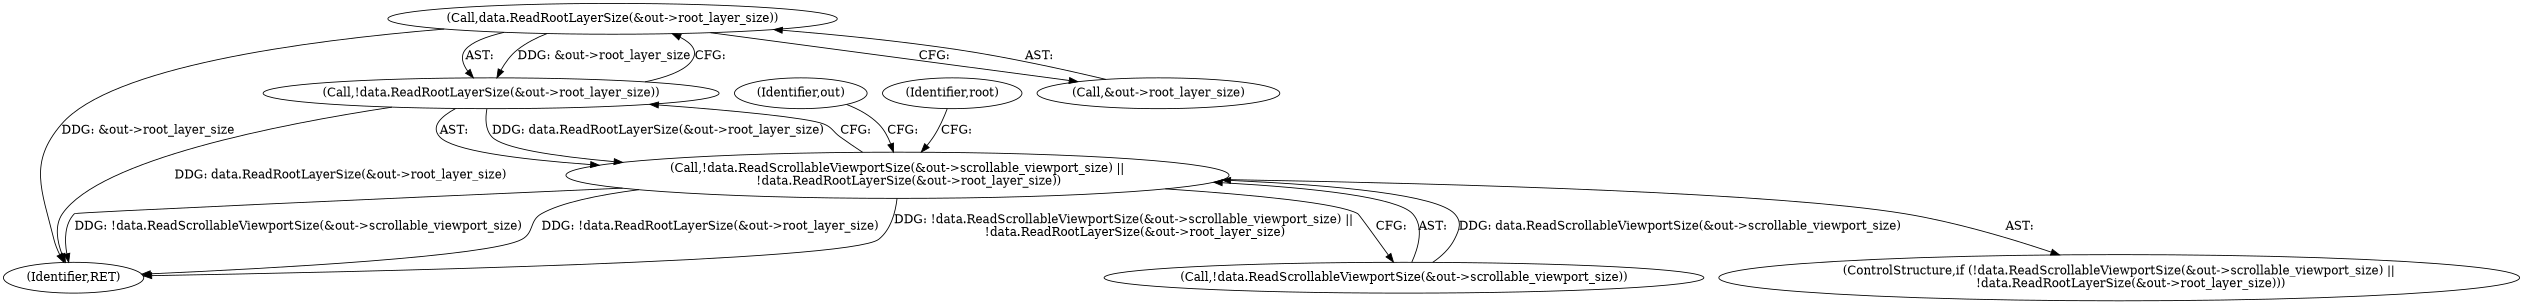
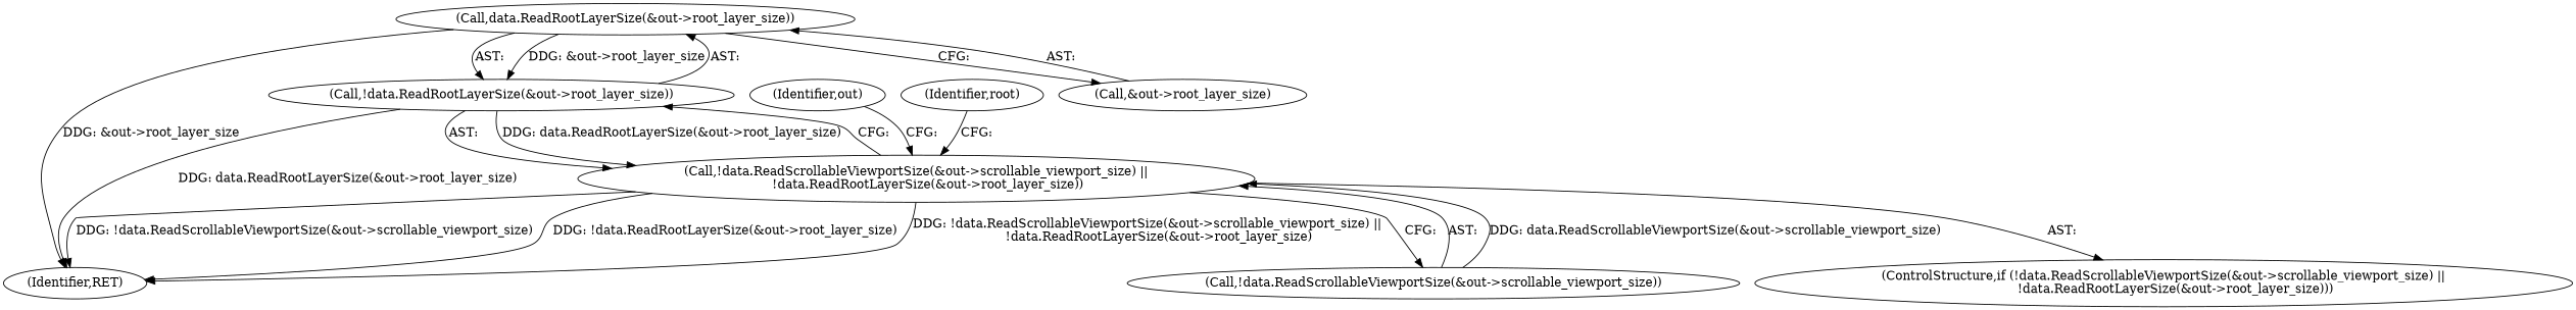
  digraph {
    n1 [label="(Call,data.ReadRootLayerSize(&out->root_layer_size))"]
    n2 [label="(Call,!data.ReadRootLayerSize(&out->root_layer_size))"]
    n3 [label="(Call,&out->root_layer_size)"]
    n4 [label="(Identifier,RET)"]
    n5 [label="(Call,!data.ReadScrollableViewportSize(&out->scrollable_viewport_size) ||\n      !data.ReadRootLayerSize(&out->root_layer_size))"]
    n6 [label="(Call,!data.ReadScrollableViewportSize(&out->scrollable_viewport_size))"]
    n7 [label="(ControlStructure,if (!data.ReadScrollableViewportSize(&out->scrollable_viewport_size) ||\n      !data.ReadRootLayerSize(&out->root_layer_size)))"]
    n8 [label="(Identifier,out)"]
    n9 [label="(Identifier,root)"]
    n1 -> n2 [label="AST: "]
    n1 -> n2 [label="DDG: &out->root_layer_size"]
    n1 -> n3 [label="CFG: "]
    n1 -> n4 [label="DDG: &out->root_layer_size"]
-   n2 -> n1 [label="CFG: "]
+   n2 -> n1 [label="AST: "]
    n2 -> n4 [label="DDG: data.ReadRootLayerSize(&out->root_layer_size)"]
    n2 -> n5 [label="AST: "]
    n2 -> n5 [label="DDG: data.ReadRootLayerSize(&out->root_layer_size)"]
    n3 -> n1 [label="AST: "]
    n5 -> n2 [label="CFG: "]
    n5 -> n4 [label="DDG: !data.ReadScrollableViewportSize(&out->scrollable_viewport_size)"]
    n5 -> n4 [label="DDG: !data.ReadRootLayerSize(&out->root_layer_size)"]
    n5 -> n4 [label="DDG: !data.ReadScrollableViewportSize(&out->scrollable_viewport_size) ||\n      !data.ReadRootLayerSize(&out->root_layer_size)"]
    n5 -> n6 [label="CFG: "]
    n5 -> n7 [label="AST: "]
    n6 -> n5 [label="AST: "]
    n6 -> n5 [label="DDG: data.ReadScrollableViewportSize(&out->scrollable_viewport_size)"]
    n8 -> n5 [label="CFG: "]
    n9 -> n5 [label="CFG: "]
  }
